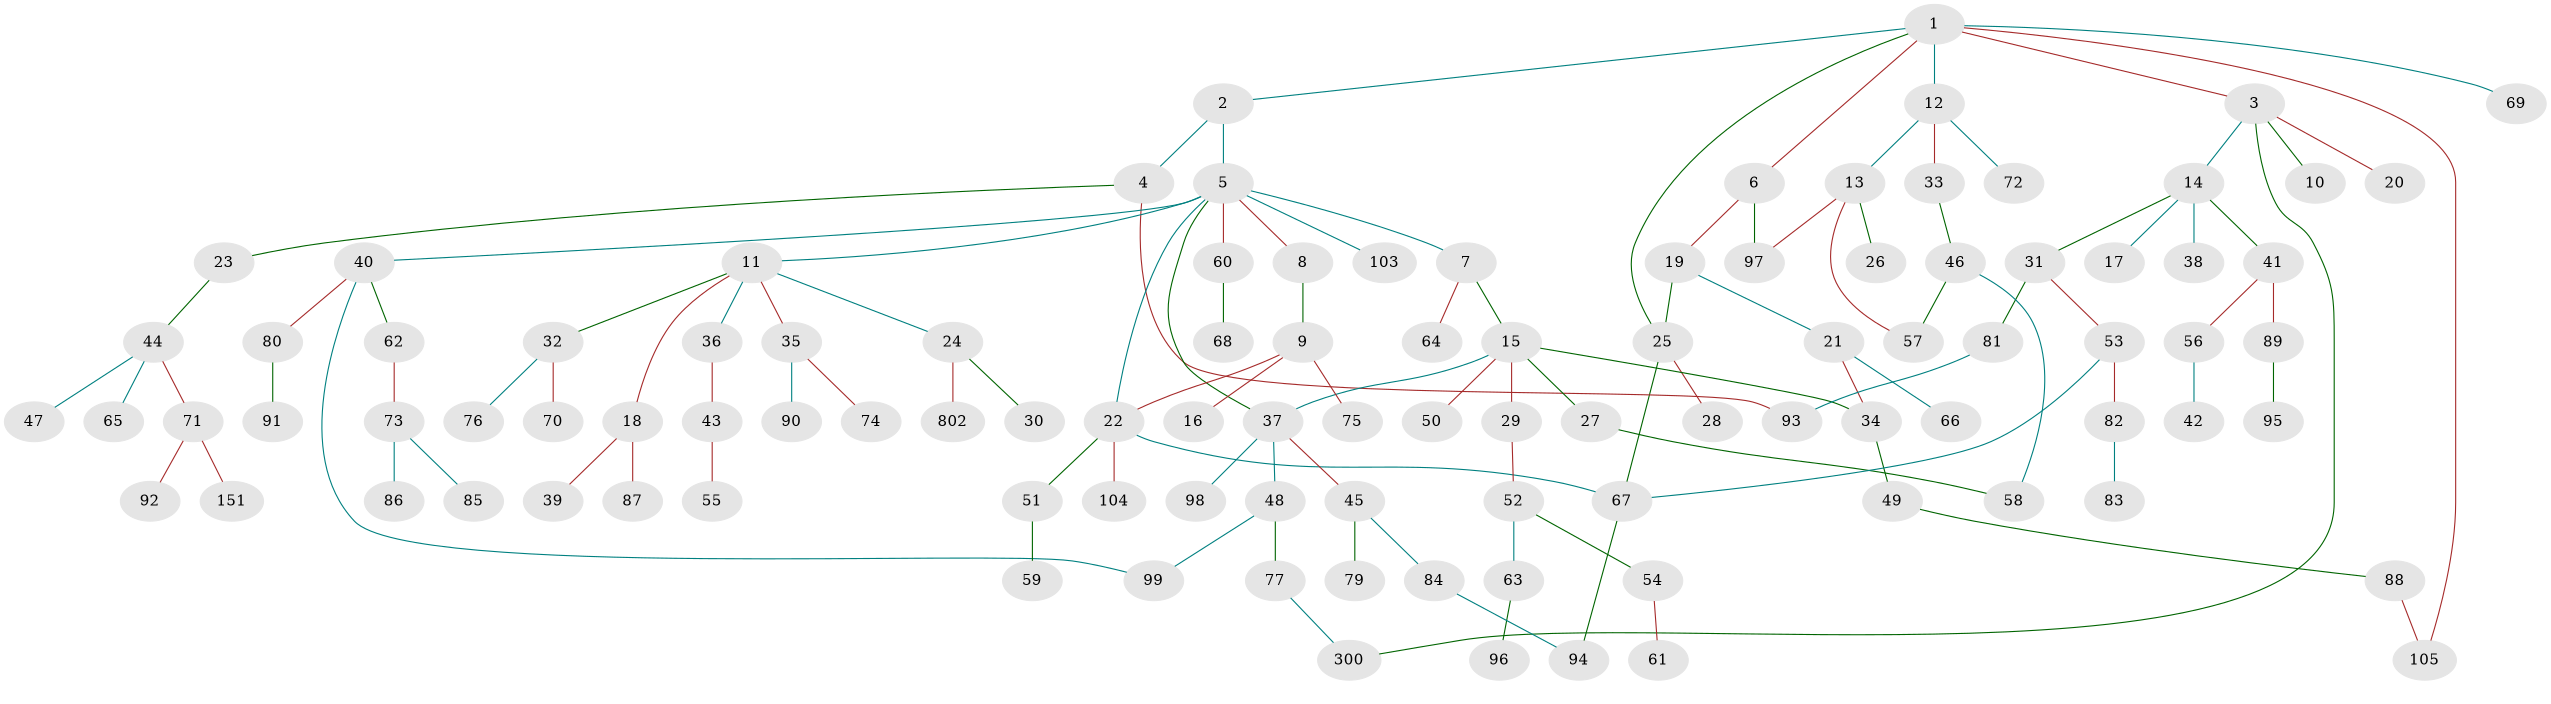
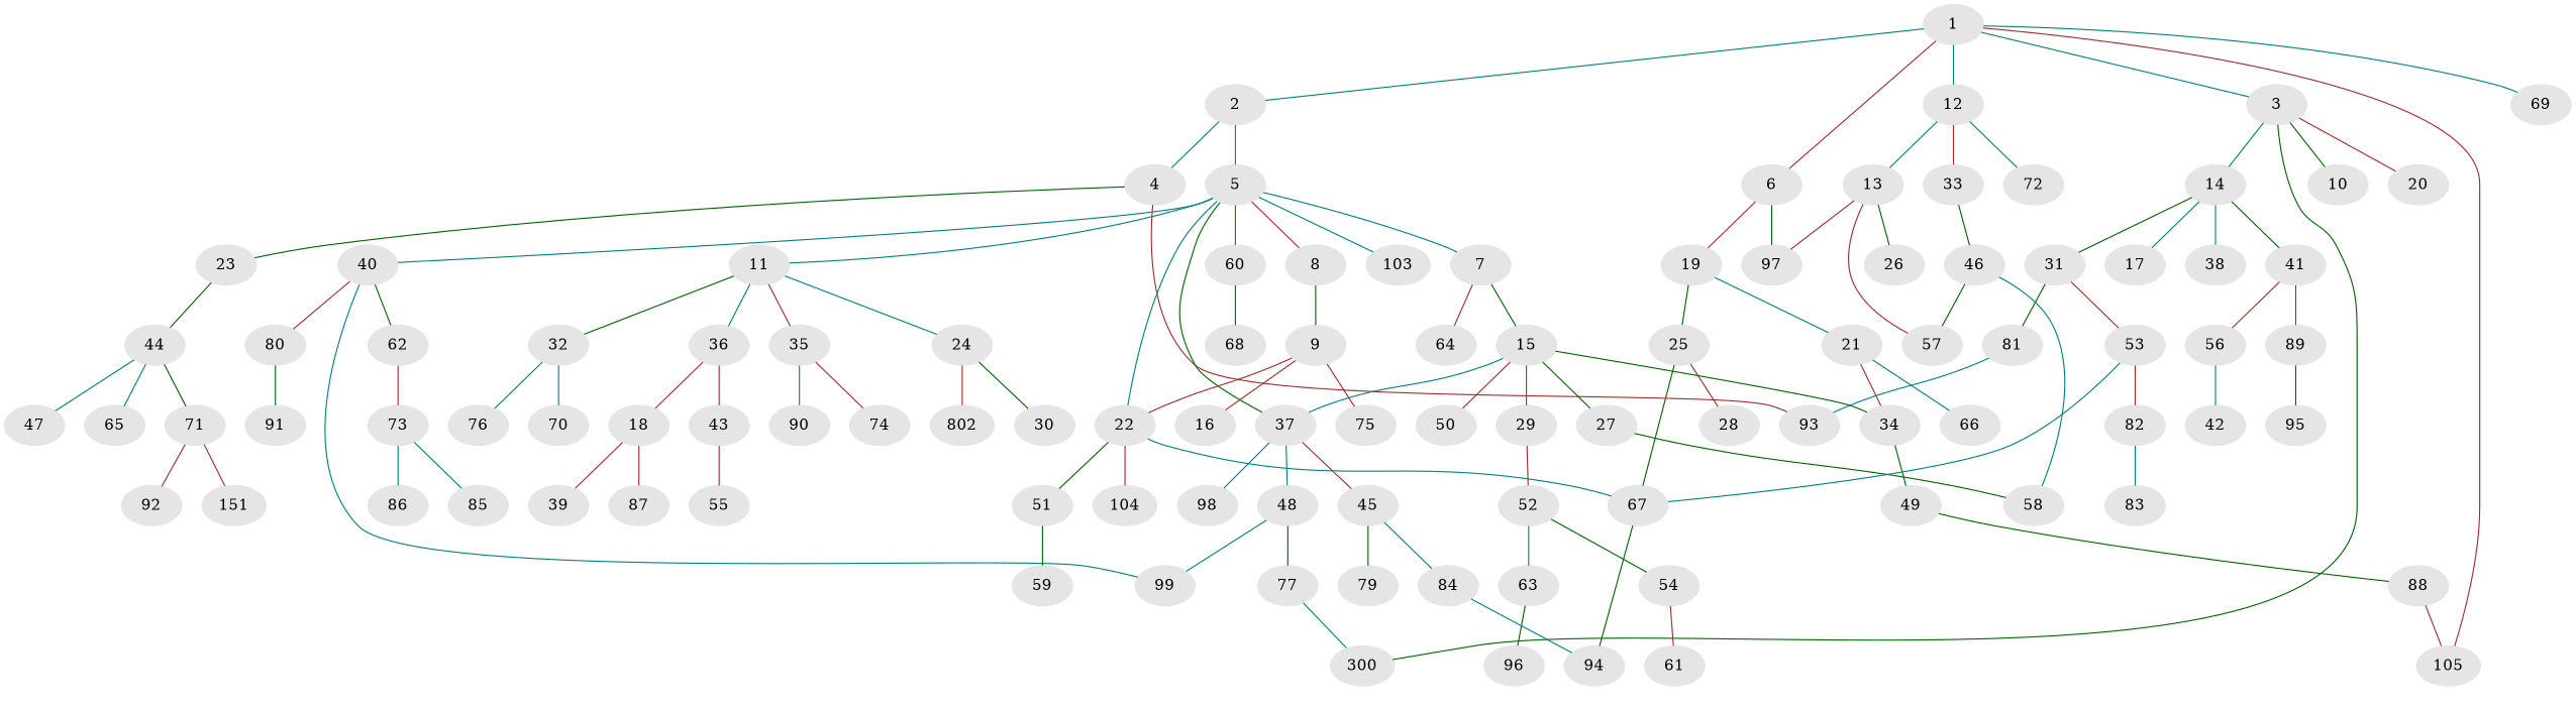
  graph {
    node [color=gray90 style=filled]
    edge [color=brown]
    1
    2
    3
    6
    12
    25
    69
    105
    4
    5
    10
    14
    20
    n14 [label=300]
    19
    97
    13
    33
    72
    67
    28
    23
    93
    7
    8
    11
    22
    37
    40
    60
    103
    17
    31
    38
    41
    44
    15
    64
    9
    18
    24
    32
    35
    36
    51
    104
    45
    48
    98
    62
    80
    99
    68
    21
    27
    29
    34
    50
    16
    75
    39
    87
    30
    n64 [label=802]
    70
    76
    74
    90
    43
    26
    57
    46
    53
    81
    56
    89
    58
    52
    49
    66
    59
    94
    47
    65
    71
    54
    63
    82
    88
    55
    79
    84
    77
    73
    91
    42
    95
    92
    n99 [label=151]
    61
    96
    83
    85
    86
    1 -- 2 [color=teal]
-   1 -- 3
+   1 -- 3 [color=teal]
    1 -- 6
    1 -- 12 [color=teal]
-   1 -- 25 [color=darkgreen]
    1 -- 69 [color=teal]
    1 -- 105
    2 -- 4 [color=teal]
    2 -- 5 [color=teal]
    3 -- 10 [color=darkgreen]
    3 -- 14 [color=teal]
    3 -- 20
    3 -- n14 [color=darkgreen]
    6 -- 19
    6 -- 97 [color=darkgreen]
    12 -- 13 [color=teal]
    12 -- 33
    12 -- 72 [color=teal]
    25 -- 67 [color=darkgreen]
    25 -- 28
    4 -- 23 [color=darkgreen]
    4 -- 93
    5 -- 7 [color=teal]
    5 -- 8
    5 -- 11 [color=teal]
    5 -- 22 [color=teal]
    5 -- 37 [color=darkgreen]
    5 -- 40 [color=teal]
    5 -- 60
    5 -- 103 [color=teal]
    14 -- 17 [color=teal]
    14 -- 31 [color=darkgreen]
    14 -- 38 [color=teal]
    14 -- 41 [color=darkgreen]
    19 -- 25 [color=darkgreen]
    19 -- 21 [color=teal]
    13 -- 97
    13 -- 26 [color=darkgreen]
    13 -- 57
    33 -- 46 [color=darkgreen]
    67 -- 94 [color=darkgreen]
    23 -- 44 [color=darkgreen]
    7 -- 15 [color=darkgreen]
    7 -- 64
    8 -- 9 [color=darkgreen]
-   11 -- 18
+   36 -- 18
    11 -- 24 [color=teal]
    11 -- 32 [color=darkgreen]
    11 -- 35
    11 -- 36 [color=teal]
    22 -- 67 [color=teal]
    22 -- 51 [color=darkgreen]
    22 -- 104
    37 -- 45
    37 -- 48 [color=teal]
    37 -- 98 [color=teal]
    40 -- 62 [color=darkgreen]
    40 -- 80
    40 -- 99 [color=teal]
    60 -- 68 [color=darkgreen]
    31 -- 53
    31 -- 81 [color=darkgreen]
    41 -- 56
    41 -- 89
    44 -- 47 [color=teal]
    44 -- 65 [color=teal]
-   44 -- 71
+   44 -- 71 [color=darkgreen]
    15 -- 37 [color=teal]
    15 -- 27 [color=darkgreen]
    15 -- 29
    15 -- 34 [color=darkgreen]
    15 -- 50
    9 -- 22
    9 -- 16
    9 -- 75
    18 -- 39
    18 -- 87
    24 -- 30 [color=darkgreen]
    24 -- n64
-   32 -- 70
+   32 -- 70 [color=teal]
    32 -- 76 [color=teal]
    35 -- 74
    35 -- 90 [color=teal]
    36 -- 43
    51 -- 59 [color=darkgreen]
    45 -- 79 [color=darkgreen]
    45 -- 84 [color=teal]
    48 -- 99 [color=teal]
    48 -- 77 [color=darkgreen]
    62 -- 73
    80 -- 91 [color=darkgreen]
    21 -- 34
    21 -- 66 [color=teal]
    27 -- 58 [color=darkgreen]
    29 -- 52
    34 -- 49 [color=darkgreen]
    43 -- 55
    46 -- 57 [color=darkgreen]
    46 -- 58 [color=teal]
    53 -- 67 [color=teal]
    53 -- 82
    81 -- 93 [color=teal]
    56 -- 42 [color=teal]
    89 -- 95 [color=darkgreen]
    52 -- 54 [color=darkgreen]
    52 -- 63 [color=teal]
    49 -- 88 [color=darkgreen]
    71 -- 92
    71 -- n99
    54 -- 61
    63 -- 96 [color=darkgreen]
    82 -- 83 [color=teal]
    88 -- 105
    84 -- 94 [color=teal]
    77 -- n14 [color=teal]
    73 -- 85 [color=teal]
    73 -- 86 [color=teal]
  }
